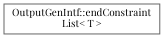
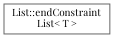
  digraph {
    rankdir=LR
    fontname="Playfair Display"
-   n1 [color=grey40 fillcolor=white fontname="Playfair Display" fontsize=10 height=0.2 label="OutputGenIntf::endConstraint\lList\< T \>" shape=box style=filled width=0.4]
+   n1 [color=grey40 fillcolor=white fontname="Playfair Display" fontsize=10 height=0.2 label="List::endConstraint\lList\< T \>" shape=box style=filled width=0.4]
  }
